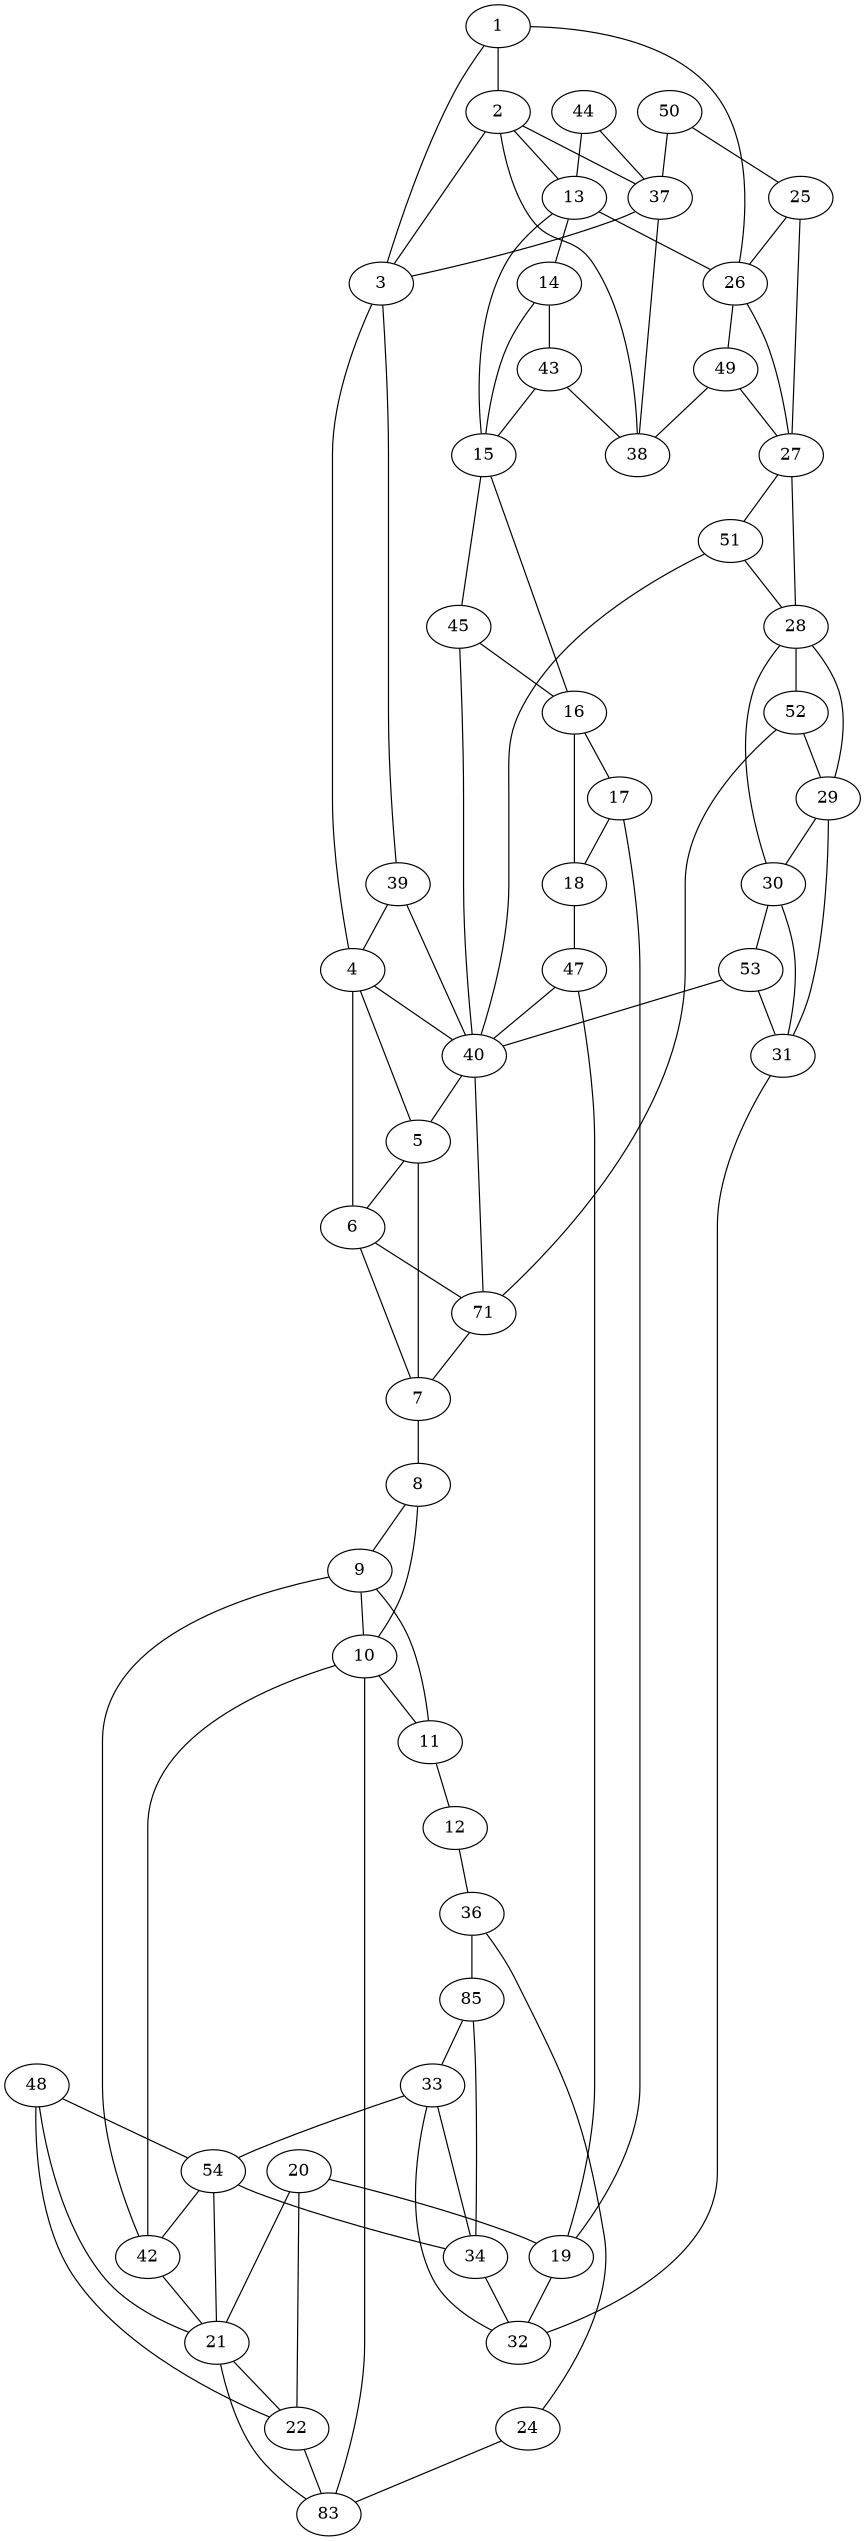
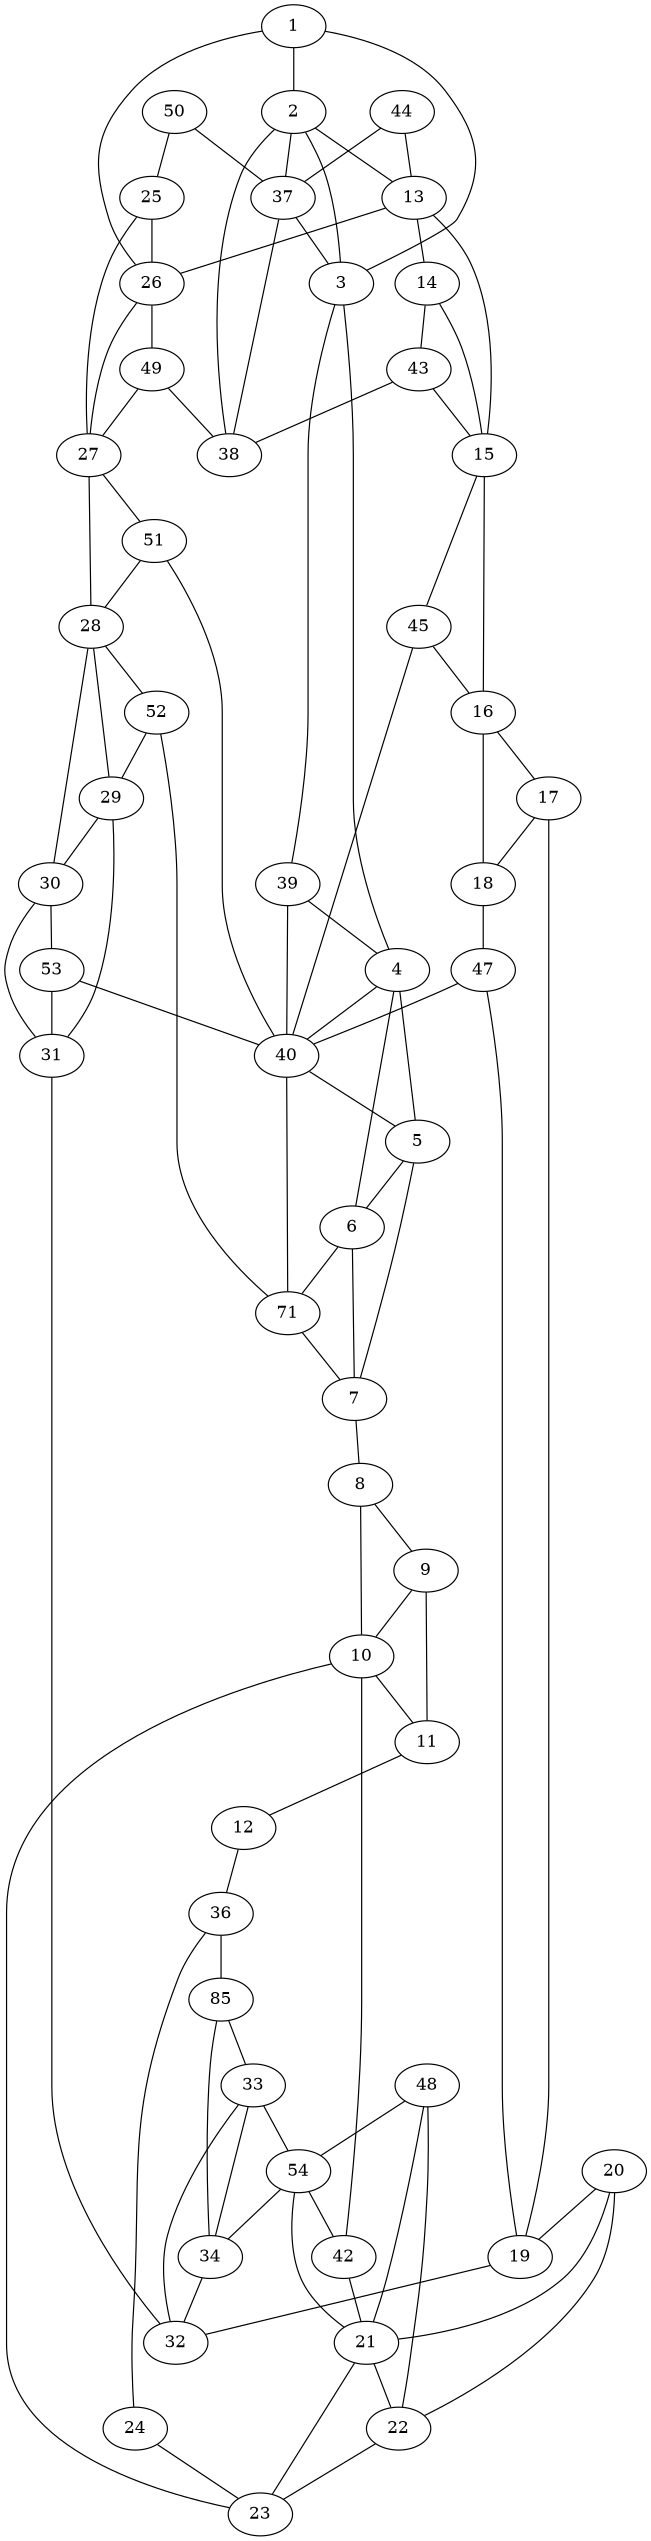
  graph {
    node [aaLength=5 sequence=LGTSXXX type=0]
    edge [distance0=2.0 frequency=1 type0=3]
    1 [aaLength=7]
    2 [sequence=DXLLD]
    3 [aaLength=20 sequence=DPECVEAAVEXALDIAEDFE]
    26 [sequence=DXLLD]
    13 [aaLength=7]
    37 [aaLength=7 sequence=VEFRVVG type=1]
    4 [aaLength=13 sequence=APGPSKAREXLAD]
    39 [sequence=FIVYG type=1]
    27 [aaLength=20 sequence=DPECVEAAVEXALDIAEDFE]
    49 [aaLength=9 sequence=VEFRVVGTS type=1]
    14 [sequence=DXLLD]
    15 [aaLength=20 sequence=DPECVEAAVEXALDIAEDFE]
    38 [aaLength=7 sequence=AKAIFIK type=1]
    5 [aaLength=4 sequence=PGLK]
    6 [aaLength=8 sequence=VKDEXEEQ]
    40 [aaLength=6 sequence=AVIIGD type=1]
    28 [aaLength=14 sequence=APGPSKAREXLADS]
    51 [sequence=FIVYG type=1]
    43 [aaLength=9 sequence=VEFRVVGTS type=1]
    16 [aaLength=13 sequence=APGPSKAREXLAD]
    45 [sequence=FIVYG type=1]
    7 [aaLength=19 sequence=DPVEXAIYNADLXKVLAAT]
    n23 [label=71 sequence=GYILV type=1]
    8 [aaLength=19 sequence=GVFRVVQEAFDELIEKAKE]
    9 [sequence=SENDL]
    10 [aaLength=8 sequence=DRNTLLER]
    11 [aaLength=28 sequence=NPYAXVKAXAALEIAENVADVSVEGCFV]
    42 [aaLength=4 sequence=KLVI type=1]
    12 [aaLength=33 sequence=DKERYVPIVASAHEXXRKAAELADEARELEKSN]
    21 [sequence=SENDL]
    36 [aaLength=33 sequence=DKERYVPIVASAHEXXRKAAELADEARELEKSN]
    22 [aaLength=8 sequence=DRNTLLER]
-   23 [aaLength=28 sequence=NPYAXVKAXAALEIAENVADVSVEGCFV label=83]
+   23 [aaLength=28 sequence=NPYAXVKAXAALEIAENVADVSVEGCFV]
    24 [aaLength=33 sequence=DKERYVPIVASAHEXXRKAAELADEARELEKSN]
    n35 [aaLength=28 label=85 sequence=NPYAXVKAXAALEIAENVADVSVEGCFV]
    33 [sequence=SENDL]
    17 [aaLength=4 sequence=PGLK]
    18 [aaLength=8 sequence=VKDEXEEQ]
    19 [aaLength=19 sequence=DPVEXAIYNADLXKVLAAT]
    47 [sequence=GYILV type=1]
    32 [aaLength=18 sequence=GVFRVVQEAFDELIEKAK]
    34 [aaLength=8 sequence=DRNTLLER]
    54 [aaLength=4 sequence=KLVI type=1]
    20 [aaLength=19 sequence=GVFRVVQEAFDELIEKAKE]
    25 [aaLength=7]
    29 [aaLength=6 sequence=DAPGLK]
    30 [aaLength=8 sequence=VKDEXEEQ]
    52 [sequence=AVIIG type=1]
    31 [aaLength=19 sequence=DPVEXAIYNADLXKVLAAT]
    53 [sequence=GYILV type=1]
    44 [aaLength=8 sequence=AKAIFIKC type=1]
    48 [aaLength=4 sequence=KLVI type=1]
    50 [aaLength=8 sequence=AKAIFIKC type=1]
    1 -- 2 [distance0=12.4173 type0=1]
    1 -- 3 [distance0=36.19986 type0=2]
    1 -- 26 [distance0=45.88807]
    2 -- 3 [distance0=34.49343 type0=2]
    2 -- 13 [distance0=41.73623]
    2 -- 37 [distance0=7.0 type0=4]
    3 -- 4 [distance0=32.88584 type0=1]
    3 -- 39 [type0=4]
    26 -- 27 [distance0=34.64367 type0=2]
    26 -- 49 [distance0=7.0 type0=4]
    13 -- 26 [distance0=35.95254]
    13 -- 14 [distance0=8.338591 distance1=0.0 frequency=2 type0=1 type1=5]
    13 -- 15 [distance0=33.46368 type0=2]
    37 -- 3 [distance0=5.0 type0=4]
    37 -- 38 [distance0=29.0]
    4 -- 5 [distance0=26.86188 type0=1]
    4 -- 6 [distance0=28.5512 type0=2]
    4 -- 40 [distance0=4.0 type0=4]
    39 -- 4 [distance0=5.0 type0=4]
    39 -- 40 [distance0=27.0]
    27 -- 28 [distance0=33.0252 type0=1]
    27 -- 51 [type0=4]
    49 -- 27 [distance0=3.0 type0=4]
    49 -- 38 [distance0=29.0]
    14 -- 43 [distance0=7.0 type0=4]
    15 -- 14 [distance0=25.66076 type0=1]
    15 -- 16 [distance0=33.32178 type0=2]
    15 -- 45 [type0=4]
    38 -- 2 [distance0=10.0 type0=4]
    5 -- 6 [distance0=8.901902 distance1=0.0 frequency=2 type0=1 type1=5]
    5 -- 7 [distance0=35.9715]
    6 -- 7 [distance0=36.46299]
    6 -- n23 [type0=4]
    40 -- 5 [distance0=1.0 type0=4]
    40 -- n23 [distance0=21.0]
    28 -- 29 [distance0=24.84647 type0=1]
    28 -- 30 [distance0=30.91117 type0=2]
    28 -- 52 [distance0=3.0 type0=4]
    51 -- 40 [distance0=27.0]
    51 -- 28 [distance0=5.0 type0=4]
    43 -- 15 [distance0=3.0 type0=4]
    43 -- 38 [distance0=29.0]
    16 -- 17 [distance0=26.59045 type0=1]
    16 -- 18 [distance0=30.75422 type0=2]
    45 -- 40 [distance0=27.0]
    45 -- 16 [distance0=5.0 type0=4]
    7 -- 8 [distance0=24.63827 distance1=0.0 frequency=2 type0=1 type1=5]
    n23 -- 7 [distance0=13.0 type0=4]
    8 -- 9 [distance0=23.6463 distance1=3.0 frequency=2 type0=1 type1=4]
    8 -- 10 [distance0=35.78941]
    9 -- 10 [distance0=22.519 type0=1]
    9 -- 11 [distance0=35.73789]
-   9 -- 42 [distance0=1.0 type0=4]
    10 -- 11 [distance0=15.64352 distance1=4.0 frequency=2 type0=1 type1=4]
    11 -- 12 [distance0=30.20663 distance1=2.0 frequency=2 type1=4]
    42 -- 10 [distance0=0.0 type0=5]
    42 -- 21 [distance0=43.38912]
    12 -- 36 [distance0=22.86309 type0=2]
    21 -- 22 [distance0=22.1066 type0=1]
    21 -- 23 [distance0=39.51159]
    36 -- 24 [distance0=18.85886 type0=1]
    36 -- n35 [distance0=31.56825]
    22 -- 23 [distance0=17.93623 distance1=4.0 frequency=2 type0=1 type1=4]
    23 -- 10 [distance0=24.13354 type0=2]
    24 -- 23 [distance0=31.59457]
    n35 -- 33 [distance0=27.60106 type0=2]
    33 -- 34 [distance0=17.76948 type0=1]
    33 -- 54 [distance0=1.0 type0=4]
    17 -- 18 [distance0=10.45856 distance1=0.0 frequency=2 type0=1 type1=5]
    17 -- 19 [distance0=38.11295]
    18 -- 47 [type0=4]
    19 -- 32 [distance0=29.23866 type0=2]
    47 -- 40 [distance0=21.0]
    47 -- 19 [distance0=13.0 type0=4]
    32 -- 33 [distance0=25.21159 distance1=4.0 frequency=2 type0=2 type1=4]
    34 -- n35 [distance0=13.61336 distance1=4.0 frequency=2 type0=1 type1=4]
    34 -- 32 [distance0=33.07385]
    54 -- 42 [distance0=0.0 type0=1]
    54 -- 21 [distance0=43.38912]
    54 -- 34 [distance0=0.0 type0=5]
    20 -- 21 [distance0=25.91798 distance1=3.0 frequency=2 type0=1 type1=4]
    20 -- 22 [distance0=35.89362]
    20 -- 19 [distance0=29.5974 type0=2]
    25 -- 26 [distance0=10.53829 distance1=0.0 frequency=2 type0=1 type1=5]
    25 -- 27 [distance0=35.53772 type0=2]
    29 -- 30 [distance0=10.98169 distance1=0.0 frequency=2 type0=1 type1=5]
    29 -- 31 [distance0=40.35873]
    30 -- 31 [distance0=41.65529]
    30 -- 53 [type0=4]
    52 -- n23 [distance0=21.0]
    52 -- 29 [distance0=0.0 type0=5]
    31 -- 32 [distance0=24.20506 distance1=0.0 frequency=2 type0=1 type1=5]
    53 -- 40 [distance0=21.0]
    53 -- 31 [distance0=13.0 type0=4]
    44 -- 13 [type0=4]
    44 -- 37 [distance0=29.0]
    48 -- 21 [distance0=43.38912]
    48 -- 22 [distance0=0.0 type0=5]
    48 -- 54 [distance0=0.0 type0=2]
    50 -- 37 [distance0=29.0]
    50 -- 25 [type0=4]
  }
